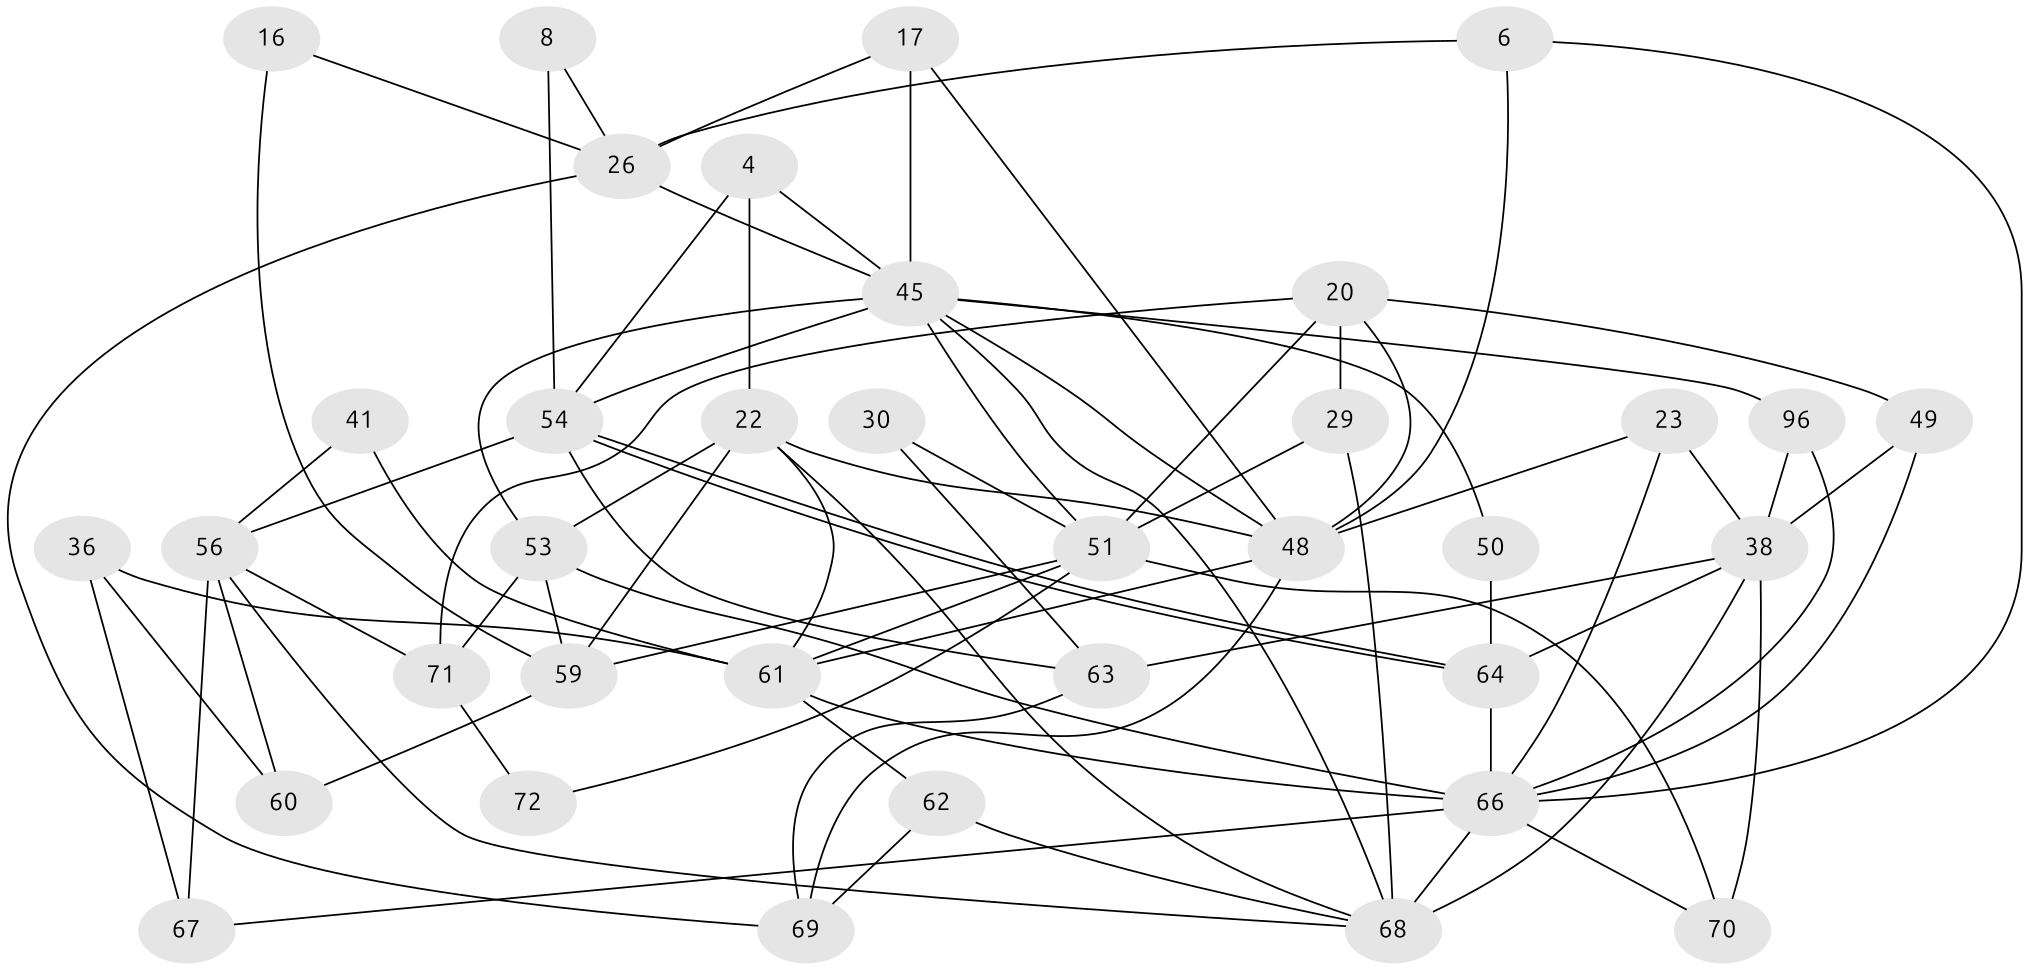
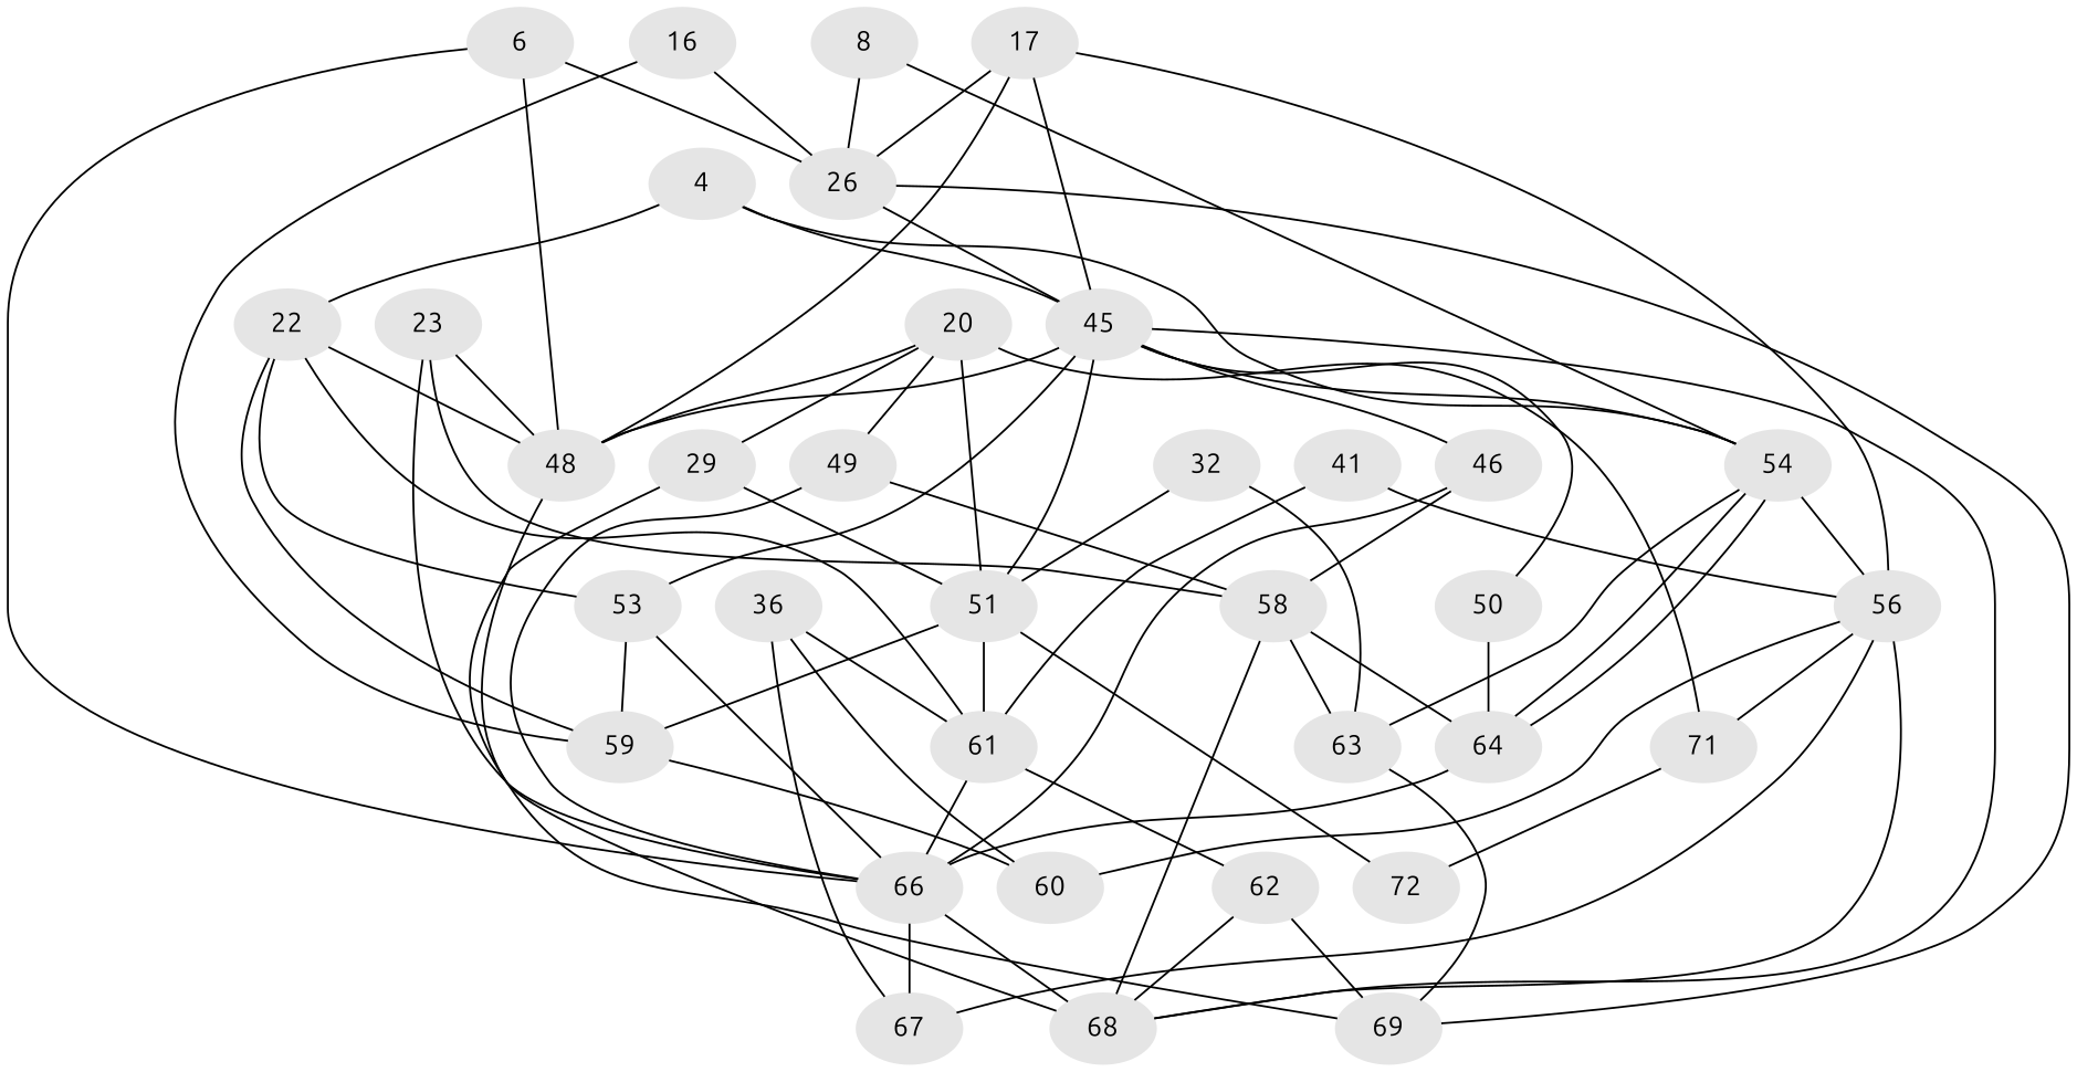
  graph {
    fontname=Ubuntu
    node [color=gray90 fontname=Ubuntu style=filled]
    edge [fontname=Ubuntu]
    22 [super="+9+15"]
    48 [super="+33+39"]
    59 [super="+38"]
    53 [super="+7+35"]
    61 [super="+47+14"]
    68 [super="+24+52"]
    4
    45 [super="+28+31+42"]
    54 [super="+5"]
    51 [super="+44"]
-   46 [super="+40" label=96]
+   46 [super="+40"]
    50
    56 [super="+13+55"]
    63
    64
    26 [super="+3"]
    69 [super="+21"]
    6
    66 [super="+19+65"]
    67
-   70
    8
    16
    60
    17
    71 [super="+34+57"]
    20 [super="+12"]
    29
    49
-   58 [super="+2" label=38]
+   58 [super="+2"]
    72
    62
    23
-   32 [label=30]
+   32
    36 [super="+30"]
    41
    22 -- 48 [weight=2]
    22 -- 59
    22 -- 53
    22 -- 61
-   22 -- 68
-   48 -- 61
    48 -- 69
    59 -- 60
    53 -- 59 [weight=2]
    53 -- 66 [weight=3]
-   53 -- 71
    61 -- 66
    61 -- 62 [weight=2]
    4 -- 22
    4 -- 45
    4 -- 54 [weight=2]
    45 -- 48
    45 -- 53
    45 -- 68
    45 -- 54 [weight=2]
    45 -- 51
    45 -- 46
    45 -- 50
    54 -- 56 [weight=2]
    54 -- 63
    54 -- 64
    54 -- 64
    51 -- 59
    51 -- 61 [weight=2]
-   51 -- 70
    51 -- 72
    46 -- 66 [weight=2]
    46 -- 58 [weight=3]
    50 -- 64
    56 -- 68
    56 -- 67
    56 -- 60
    56 -- 71 [weight=2]
    63 -- 69
    64 -- 66
    26 -- 45
    26 -- 69
    6 -- 48
    6 -- 26
    6 -- 66
    66 -- 68 [weight=2]
    66 -- 67
-   66 -- 70
    8 -- 54
    8 -- 26
    16 -- 59
    16 -- 26
    17 -- 48 [weight=2]
    17 -- 45
+   17 -- 56
    17 -- 26 [weight=2]
    71 -- 72
    20 -- 48 [weight=2]
    20 -- 51
    20 -- 71 [weight=2]
    20 -- 29 [weight=2]
    20 -- 49
    29 -- 68 [weight=2]
    29 -- 51
    49 -- 66
    49 -- 58
    58 -- 68
    58 -- 63
    58 -- 64
-   58 -- 70
    62 -- 68
    62 -- 69
    23 -- 48
    23 -- 66
    23 -- 58
    32 -- 51
    32 -- 63
    36 -- 61 [weight=2]
    36 -- 67
    36 -- 60
    41 -- 61
    41 -- 56
  }
